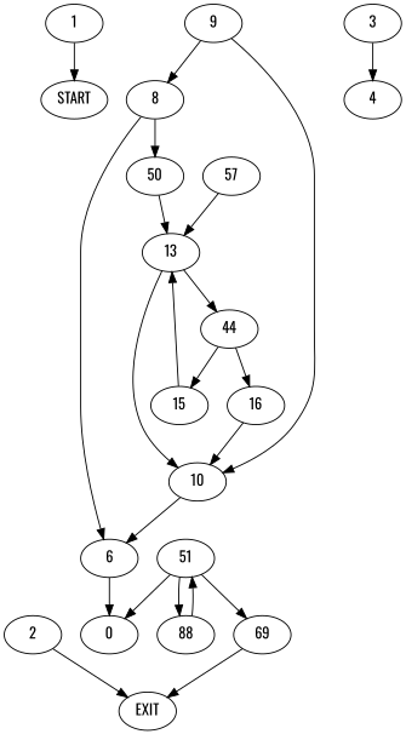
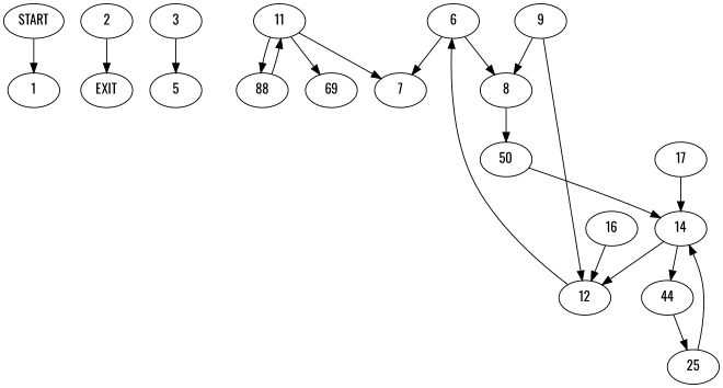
  digraph {
    fontname=Oswald
    node [fontname=Oswald]
    edge [fontname=Oswald]
    n1 [label=START]
    1
    n3 [label=EXIT]
    2
    3
-   5 [label=4]
+   5
    6
-   7 [label=0]
+   7
    8
    n10 [label=50]
-   11 [label=51]
+   11
    n12 [label=88]
    n13 [label=69]
    9
-   12 [label=10]
-   13
+   12
+   13 [label=14]
    n17 [label=44]
-   15
+   15 [label=25]
    16
-   17 [label=57]
-   1 -> n1
+   17
+   n1 -> 1
    2 -> n3
    3 -> 5
    6 -> 7
-   8 -> 6
+   6 -> 8
    8 -> n10
    n10 -> 13
    11 -> 7
    11 -> n12
    11 -> n13
    n12 -> 11
-   n13 -> n3
    9 -> 8
    9 -> 12
    12 -> 6
    13 -> 12
    13 -> n17
    n17 -> 15
-   n17 -> 16
    15 -> 13
    16 -> 12
    17 -> 13
  }
